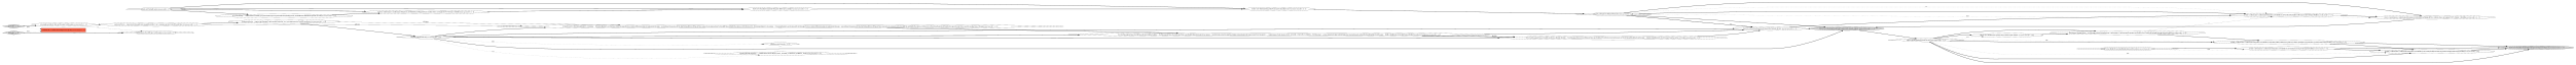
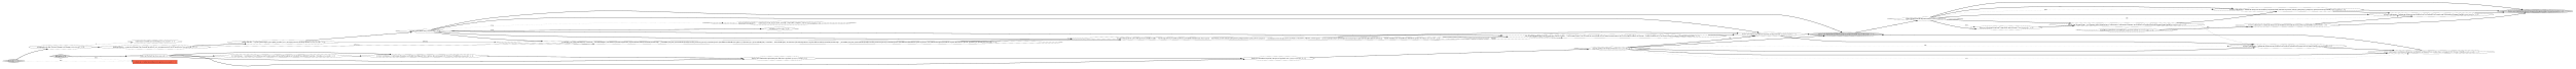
  digraph {
    fontname="Playfair Display"
    rankdir=LR
    node [fillcolor=white fontname="Playfair Display" shape=ellipse style=filled]
    edge [fontname="Playfair Display" style=bold]
    n1 [label="request.getTestCategory() == Conformance.TestCategory.JSON_IGNORE_UNKNOWN_PARSING_TEST@@@37@@@['1', '1', '0']" shape=diamond]
    n2 [label="throw new RuntimeException(\"Unspecified output format.\")@@@67@@@['1', '1', '0']"]
    n3 [label="{ByteString MessageString = testMessage.toByteString()return Conformance.ConformanceResponse.newBuilder().setProtobufPayload(MessageString).build()}@@@68@@@['1', '1', '0']"]
    n4 [label="return Conformance.ConformanceResponse.newBuilder().setJsonPayload(JsonFormat.printer().usingTypeRegistry(typeRegistry).print(testMessage)).build()@@@73@@@['1', '1', '0']"]
    n5 [label="return Conformance.ConformanceResponse.newBuilder().setProtobufPayload(testMessage.toByteString()).build()@@@26@@@['0', '0', '1']"]
    n6 [label="request.getRequestedOutputFormat()@@@66@@@['1', '1', '0']" shape=diamond]
    n7 [fillcolor=lightgray label="{throw new RuntimeException(\"Unexpected request output.\")}@@@79@@@['1', '1', '0']"]
    n8 [label="return Conformance.ConformanceResponse.newBuilder().setTextPayload(TextFormat.printToString(testMessage)).build()@@@78@@@['0', '1', '0']"]
    n9 [label="request.getRequestedOutputFormat()@@@24@@@['0', '0', '1']" shape=diamond]
    n10 [fillcolor=lightgray label="{throw new RuntimeException(\"Unexpected request output.\")}@@@28@@@['1', '1', '1']"]
    n11 [label="throw new RuntimeException(\"Unspecified output format.\")@@@25@@@['1', '1', '1']"]
    n12 [label="return Conformance.ConformanceResponse.newBuilder().setSkipped(\"Lite runtime does not support JSON format.\").build()@@@27@@@['0', '0', '1']"]
    n13 [fillcolor=lightgray label="doTest['0', '1', '0']" shape=diamond]
    n14 [label="com.google.protobuf.AbstractMessage testMessage@@@3@@@['1', '1', '0']"]
    n15 [fillcolor=tomato label="Conformance.ConformanceRequest request@@@2@@@['1', '1', '1']" shape=box]
-   n16 [label="Conformance.TestAllTypes testMessage@@@3@@@['0', '0', '1']" shape=diamond]
+   n16 [label="Conformance.TestAllTypes testMessage@@@3@@@['0', '0', '1']"]
    n17 [label="boolean isProto3 = request.getMessageType().equals(\"protobuf_test_messages.proto3.TestAllTypesProto3\")@@@4@@@['1', '1', '0']"]
    n18 [label="request.getPayloadCase()@@@4@@@['0', '0', '1']" shape=diamond]
    n19 [label="{throw new RuntimeException(\"Unexpected payload case.\")}@@@20@@@['0', '0', '1']"]
    n20 [label="{throw new RuntimeException(\"Request didn't have payload.\")}@@@17@@@['0', '0', '1']"]
    n21 [label="{try {testMessage = Conformance.TestAllTypes.parseFrom(request.getProtobufPayload())}catch (InvalidProtocolBufferException e) break}@@@5@@@['0', '0', '1']"]
    n22 [label="{return Conformance.ConformanceResponse.newBuilder().setSkipped(\"Lite runtime does not support JSON format.\").build()}@@@14@@@['0', '0', '1']"]
    n23 [label="{if (isProto3) {try {ExtensionRegistry extensions = ExtensionRegistry.newInstance()TestMessagesProto3.registerAllExtensions(extensions)testMessage = parseBinary(request.getProtobufPayload(),TestAllTypesProto3.parser(),extensions)}catch (InvalidProtocolBufferException e) }if (isProto2) {try {ExtensionRegistry extensions = ExtensionRegistry.newInstance()TestMessagesProto2.registerAllExtensions(extensions)testMessage = parseBinary(request.getProtobufPayload(),TestAllTypesProto2.parser(),extensions)}catch (InvalidProtocolBufferException e) }{throw new RuntimeException(\"Protobuf request doesn't have specific payload type.\")}break}@@@7@@@['1', '1', '0']"]
    n24 [label="boolean isProto2 = request.getMessageType().equals(\"protobuf_test_messages.proto2.TestAllTypesProto2\")@@@5@@@['1', '1', '0']"]
    n25 [label="isProto3@@@8@@@['1', '1', '0']" shape=diamond]
    n26 [label="{try {TestMessagesProto3.TestAllTypesProto3.Builder builder = TestMessagesProto3.TestAllTypesProto3.newBuilder()TextFormat.merge(request.getTextPayload(),builder)testMessage = builder.build()}catch (TextFormat.ParseException e) break}@@@48@@@['0', '1', '0']"]
    n27 [label="{try {TestMessagesProto3.TestAllTypesProto3.Builder builder = TestMessagesProto3.TestAllTypesProto3.newBuilder()JsonFormat.Parser parser = JsonFormat.parser().usingTypeRegistry(typeRegistry)if (request.getTestCategory() == Conformance.TestCategory.JSON_IGNORE_UNKNOWN_PARSING_TEST) {parser = parser.ignoringUnknownFields()}parser.merge(request.getJsonPayload(),builder)testMessage = builder.build()}catch (InvalidProtocolBufferException e) break}@@@33@@@['1', '1', '0']"]
    n28 [label="request.getPayloadCase()@@@6@@@['1', '1', '0']" shape=diamond]
    n29 [label="return Conformance.ConformanceResponse.newBuilder().setSerializeError(e.getMessage()).build()@@@76@@@['1', '1', '0']"]
    n30 [fillcolor=lightgray label="doTest['0', '0', '1']" shape=diamond]
    n31 [label="InvalidProtocolBufferException|IllegalArgumentException e@@@75@@@['1', '1', '0']" shape=diamond]
    n2 -> n3
    n3 -> n4
    n3 -> n5 [label=0 style=dashed]
    n4 -> n7
    n4 -> n8
    n5 -> n12
    n6 -> n2
    n6 -> n2 [label=true style=dotted]
    n6 -> n3
    n6 -> n4 [label=true style=dotted]
    n6 -> n4
    n6 -> n7
    n6 -> n8
    n6 -> n8 [label=true style=dotted]
    n8 -> n7
    n9 -> n5 [label=true style=dotted]
    n9 -> n5
    n9 -> n10
    n9 -> n11 [label=true style=dotted]
    n9 -> n11
    n9 -> n12
    n9 -> n12 [label=true style=dotted]
    n10 -> n6
    n11 -> n5
    n11 -> n10
    n12 -> n10
    n13 -> n14
    n13 -> n15 [label=true style=dotted]
    n14 -> n16 [label=0 style=dashed]
    n14 -> n17
    n17 -> n23 [label=isProto3 style=solid]
    n17 -> n24
    n18 -> n19
    n18 -> n20
    n18 -> n21
    n18 -> n22
    n19 -> n9
    n20 -> n19
    n21 -> n22
    n22 -> n20
    n23 -> n27
    n24 -> n23 [label=isProto2 style=solid]
    n24 -> n28
    n26 -> n11
    n27 -> n11
    n27 -> n26 [label=builder style=solid]
    n27 -> n26
    n28 -> n1 [label=true style=dotted]
    n28 -> n10
    n28 -> n11
    n28 -> n23
-   n28 -> n25 [label=true style=dotted]
+   n28 -> n25 [label=true]
    n28 -> n26
    n28 -> n27
    n29 -> n7
    n29 -> n8
    n30 -> n15 [label=true style=dotted]
-   n30 -> n16
+   n30 -> n18
    n31 -> n29 [label=true style=dotted]
    n31 -> n29
  }
